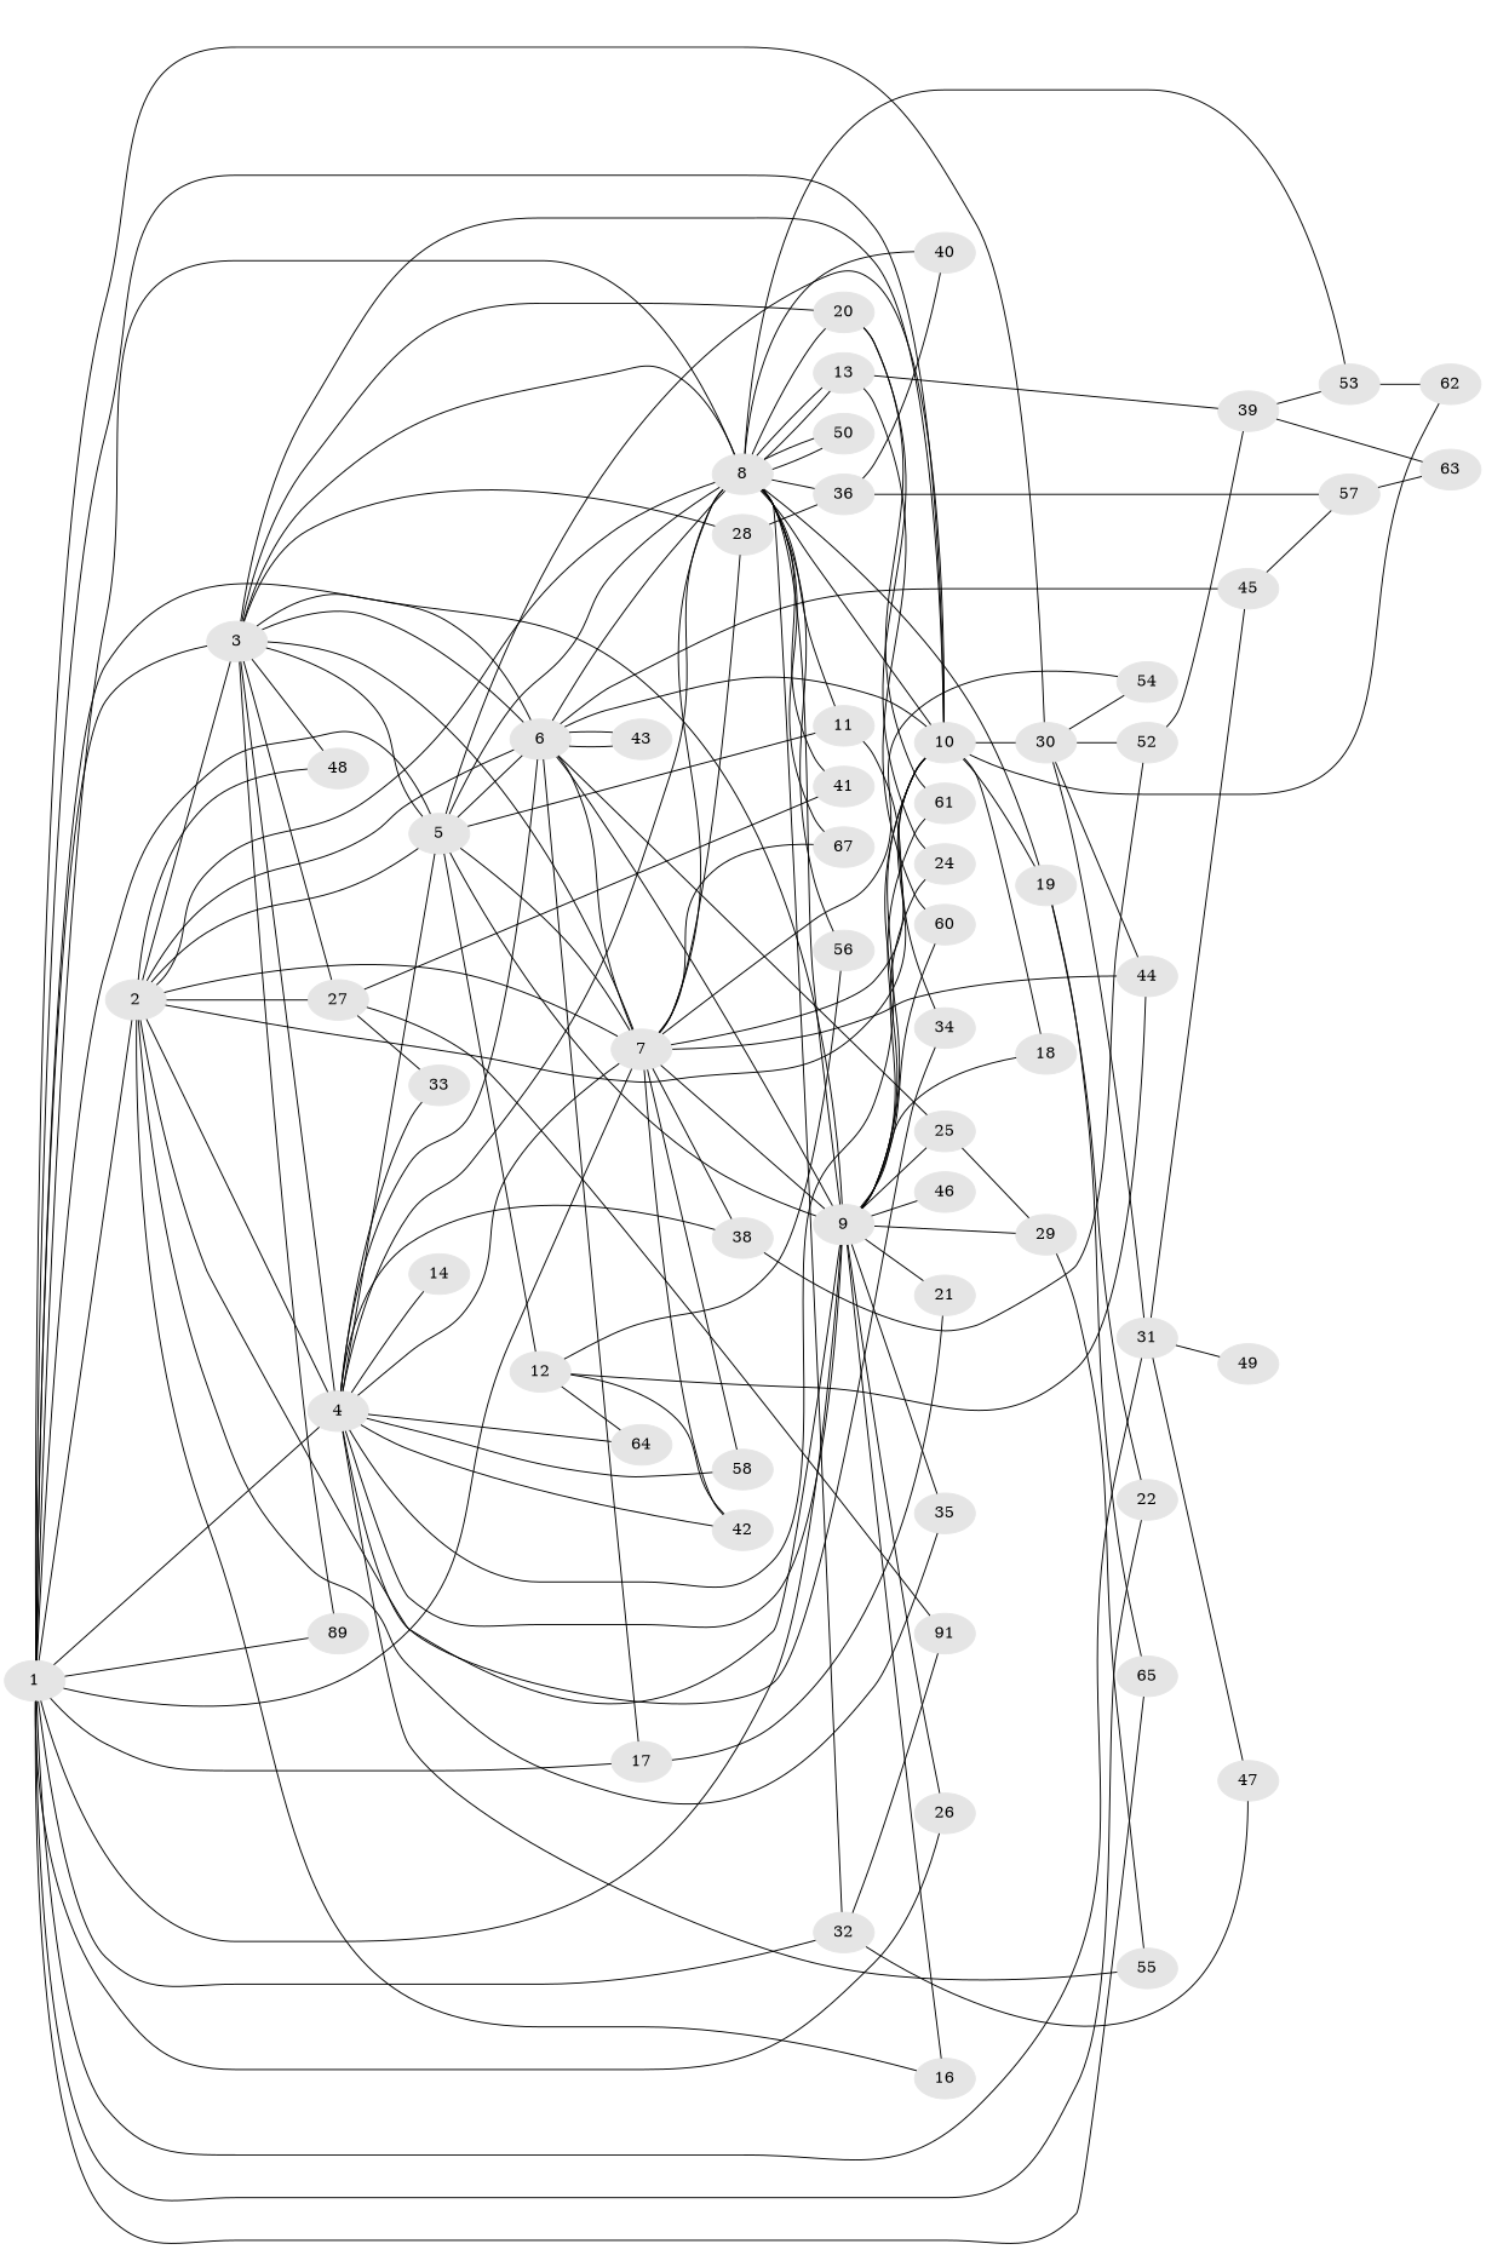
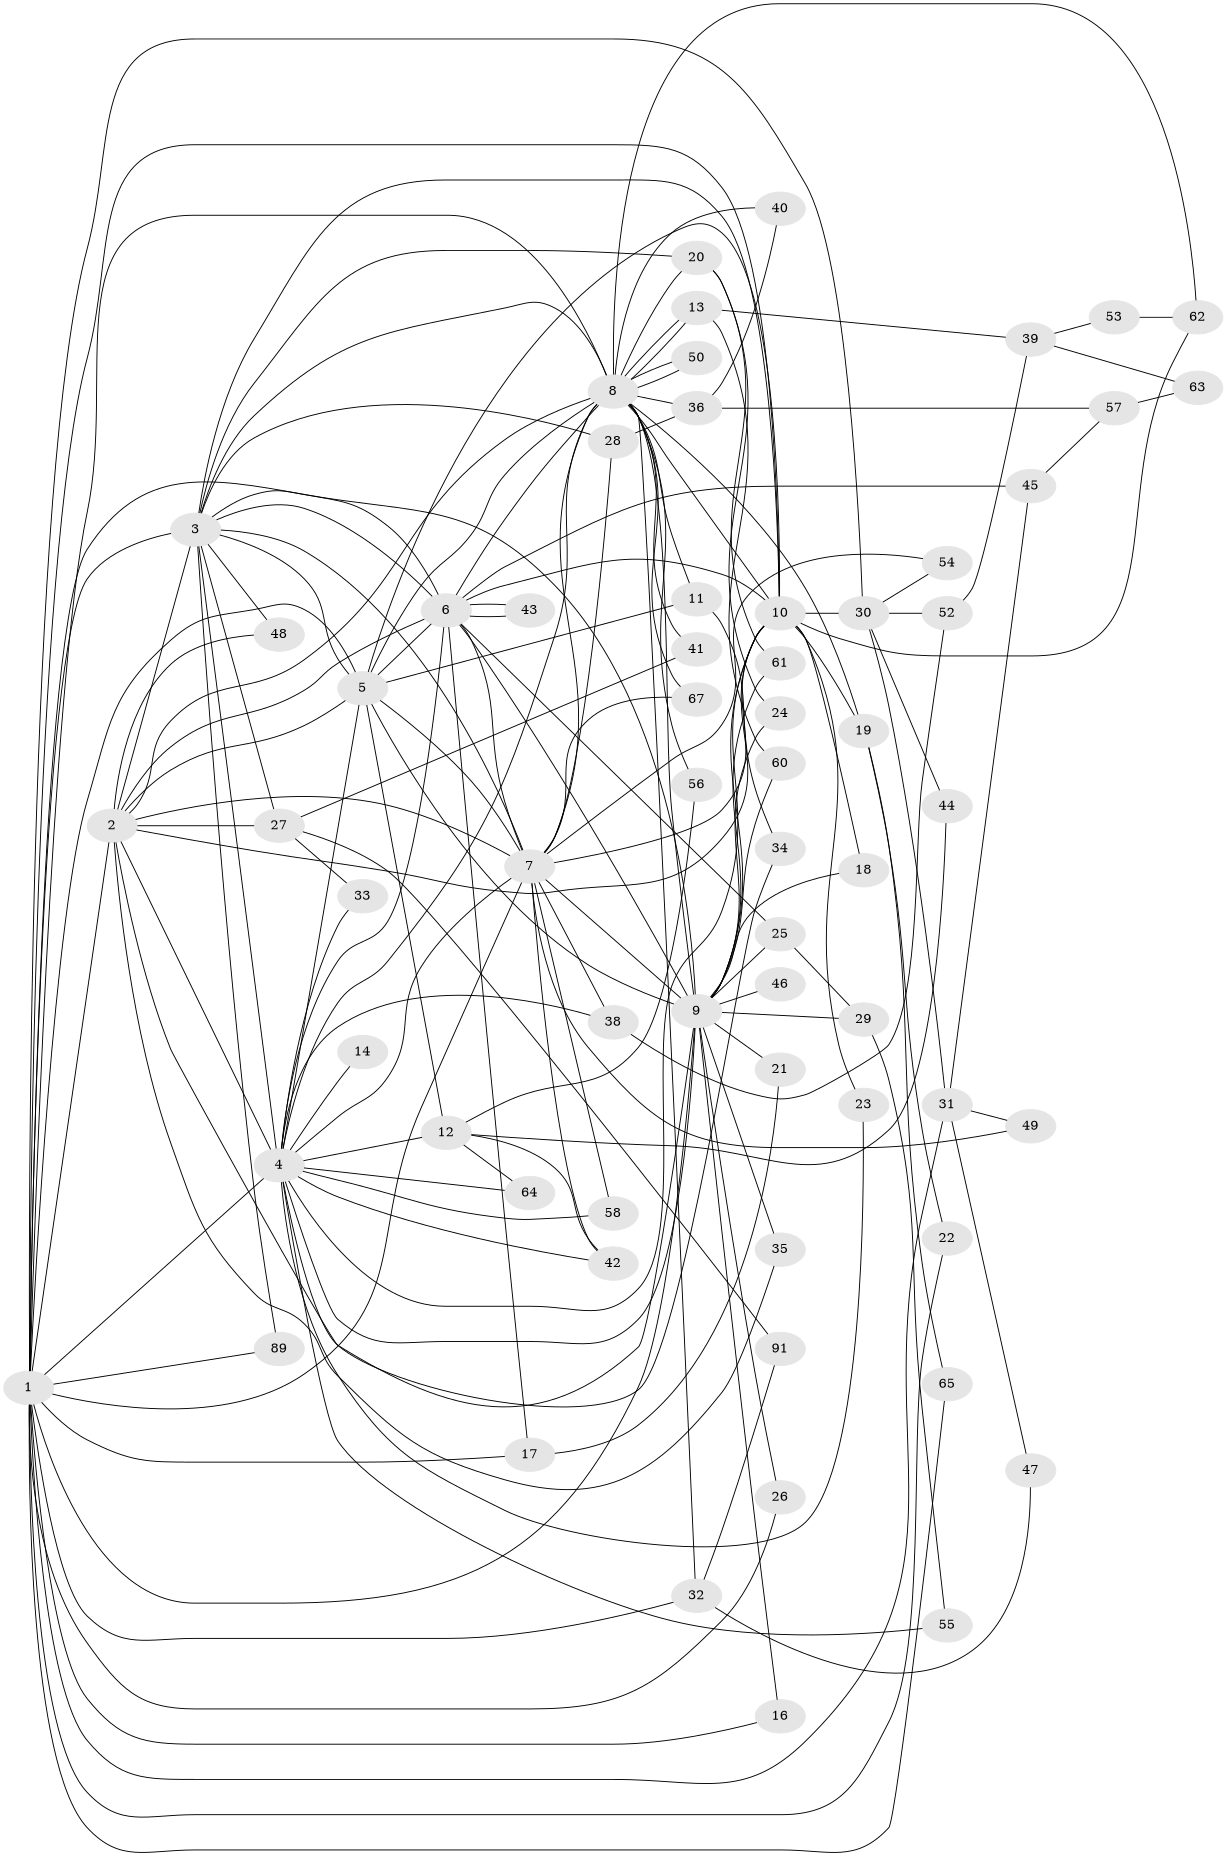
  graph {
    rankdir=LR
    node [color=gray90 style=filled]
    1
    2
    3
    4
    5
    6
    7
    8
    9
    10
    17
    22
    26
    30
    31
    32
    n17 [label=89]
    65
    16
    27
    35
    48
    20
    28
    12
    14
+   23
    33
    34
    38
    42
    55
    58
    64
    11
    25
    43
    45
    n39 [label=67]
    49
    54
    13
    19
    36
    40
    41
    50
    53
    56
    18
    21
    24
    29
    46
    60
    61
    62
    44
    52
    47
    n61 [label=91]
    57
    39
    63
    1 -- 2
    1 -- 3
    1 -- 4
    1 -- 5
    1 -- 6
    1 -- 7
    1 -- 8
    1 -- 9
    1 -- 10
    1 -- 17
    1 -- 22
    1 -- 26
    1 -- 30
    1 -- 31
    1 -- 32
    1 -- n17
    1 -- 65
    2 -- 3
    2 -- 4
    2 -- 5
    2 -- 6
    2 -- 7
    2 -- 8
    2 -- 9
    2 -- 10
-   2 -- 16
+   1 -- 16
    2 -- 27
    2 -- 35
    2 -- 48
    3 -- 4
    3 -- 5
    3 -- 6
    3 -- 7
    3 -- 8
    3 -- 9
    3 -- 10
    3 -- n17
    3 -- 27
    3 -- 48
    3 -- 20
    3 -- 28
    4 -- 5
    4 -- 6
    4 -- 7
    4 -- 8
    4 -- 9
    4 -- 10
+   4 -- 12
    4 -- 14
+   4 -- 23
    4 -- 33
    4 -- 34
    4 -- 38
    4 -- 42
    4 -- 55
    4 -- 58
    4 -- 64
    5 -- 6
    5 -- 7
    5 -- 8
    5 -- 9
    5 -- 10
    5 -- 12
    5 -- 11
    6 -- 7
    6 -- 8
    6 -- 9
    6 -- 10
    6 -- 17
    6 -- 25
    6 -- 43
    6 -- 43
    6 -- 45
    7 -- 8
    7 -- 9
    7 -- 10
    7 -- 28
    7 -- 38
    7 -- 42
    7 -- 58
    7 -- n39
-   7 -- 44
+   7 -- 49
    7 -- 54
    8 -- 9
    8 -- 10
    8 -- 32
    8 -- 20
    8 -- 11
    8 -- n39
    8 -- 13
    8 -- 13
    8 -- 19
    8 -- 36
    8 -- 40
    8 -- 41
    8 -- 50
    8 -- 50
-   8 -- 53
+   8 -- 62
    8 -- 56
    9 -- 10
    9 -- 26
    9 -- 16
    9 -- 35
    9 -- 25
    9 -- 18
    9 -- 21
    9 -- 24
    9 -- 29
    9 -- 46
    9 -- 60
    9 -- 61
    10 -- 30
+   10 -- 23
    10 -- 19
    10 -- 18
    10 -- 62
    17 -- 21
    30 -- 31
    30 -- 54
    30 -- 44
    30 -- 52
    31 -- 45
    31 -- 49
    31 -- 47
    32 -- 47
    32 -- n61
    27 -- 33
    27 -- 41
    27 -- n61
    20 -- 24
    20 -- 61
    28 -- 36
    12 -- 42
    12 -- 64
    12 -- 56
    12 -- 44
    38 -- 52
    11 -- 34
    25 -- 29
    45 -- 57
    13 -- 60
    13 -- 39
    19 -- 22
    19 -- 65
    36 -- 40
    36 -- 57
    53 -- 62
    29 -- 55
    52 -- 39
    57 -- 63
    39 -- 53
    39 -- 63
  }
